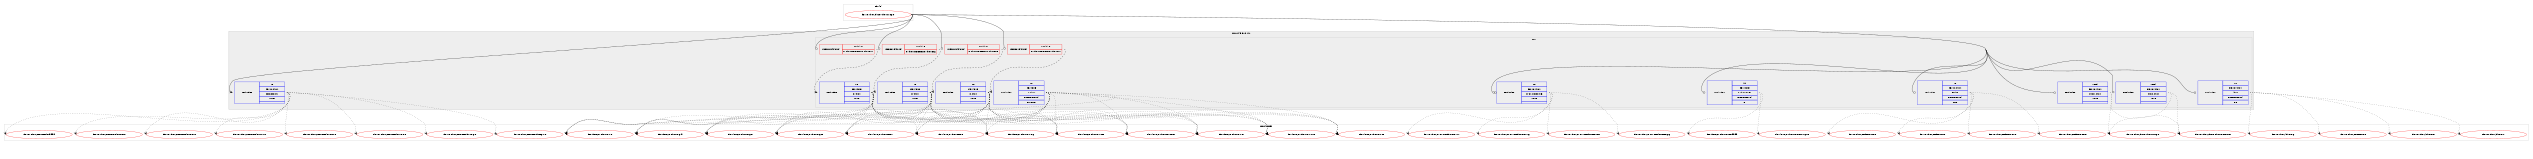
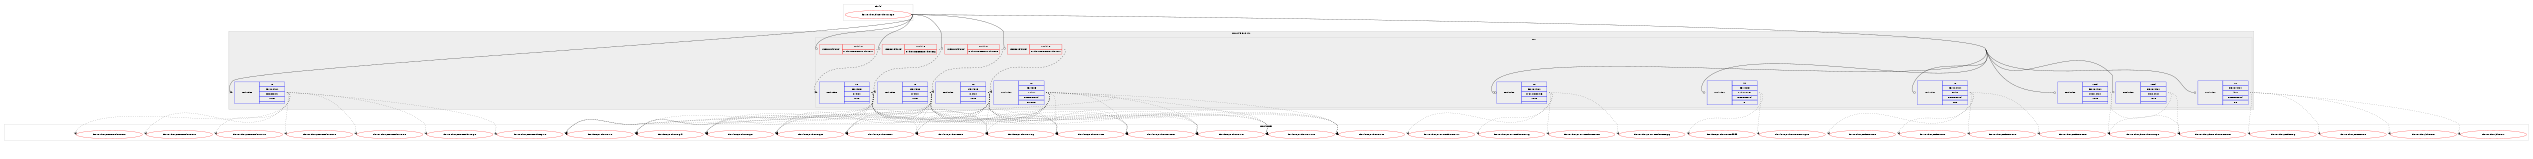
  digraph {
    compound=true
    concentrate=true
    fontname=Helvetica
    fontsize=10
    newrank=true
    rankdir=TB
    ranksep=1.5
    node [color=red fontname=Helvetica fontsize=10]
    edge [arrowhead=vee headport=w style=dotted tailport=e weight=100]
    n1 [label="dev-python/dnspython-1.16.0" width=4]
    n2 [color=blue label=<<TABLE BORDER="0" CELLBORDER="1" CELLSPACING="0" CELLPADDING="4" WIDTH="220"><TR><TD ROWSPAN="6" CELLPADDING="30">pack_dep</TD></TR><TR><TD WIDTH="110">no</TD></TR><TR><TD>dev-python</TD></TR><TR><TD>setuptools</TD></TR><TR><TD>none</TD></TR><TR><TD></TD></TR></TABLE>> shape=none]
    n3 [color=blue label=<<TABLE BORDER="0" CELLBORDER="1" CELLSPACING="0" CELLPADDING="4" WIDTH="220"><TR><TD ROWSPAN="6" CELLPADDING="30">pack_dep</TD></TR><TR><TD WIDTH="110">no</TD></TR><TR><TD>dev-lang</TD></TR><TR><TD>python</TD></TR><TR><TD>greaterequal</TD></TR><TR><TD>2.7.5-r2</TD></TR></TABLE>> shape=none]
    n4 [label=<<TABLE BORDER="0" CELLBORDER="1" CELLSPACING="0" CELLPADDING="4"><TR><TD ROWSPAN="3" CELLPADDING="10">use_conditional</TD></TR><TR><TD>positive</TD></TR><TR><TD>python_targets_python2_7</TD></TR></TABLE>> shape=none]
    n5 [color=blue label=<<TABLE BORDER="0" CELLBORDER="1" CELLSPACING="0" CELLPADDING="4" WIDTH="220"><TR><TD ROWSPAN="6" CELLPADDING="30">pack_dep</TD></TR><TR><TD WIDTH="110">no</TD></TR><TR><TD>dev-lang</TD></TR><TR><TD>python</TD></TR><TR><TD>none</TD></TR><TR><TD></TD></TR></TABLE>> shape=none]
    n6 [label=<<TABLE BORDER="0" CELLBORDER="1" CELLSPACING="0" CELLPADDING="4"><TR><TD ROWSPAN="3" CELLPADDING="10">use_conditional</TD></TR><TR><TD>positive</TD></TR><TR><TD>python_targets_python3_5</TD></TR></TABLE>> shape=none]
    n7 [color=blue label=<<TABLE BORDER="0" CELLBORDER="1" CELLSPACING="0" CELLPADDING="4" WIDTH="220"><TR><TD ROWSPAN="6" CELLPADDING="30">pack_dep</TD></TR><TR><TD WIDTH="110">no</TD></TR><TR><TD>dev-lang</TD></TR><TR><TD>python</TD></TR><TR><TD>none</TD></TR><TR><TD></TD></TR></TABLE>> shape=none]
    n8 [label=<<TABLE BORDER="0" CELLBORDER="1" CELLSPACING="0" CELLPADDING="4"><TR><TD ROWSPAN="3" CELLPADDING="10">use_conditional</TD></TR><TR><TD>positive</TD></TR><TR><TD>python_targets_python3_6</TD></TR></TABLE>> shape=none]
    n9 [color=blue label=<<TABLE BORDER="0" CELLBORDER="1" CELLSPACING="0" CELLPADDING="4" WIDTH="220"><TR><TD ROWSPAN="6" CELLPADDING="30">pack_dep</TD></TR><TR><TD WIDTH="110">no</TD></TR><TR><TD>dev-lang</TD></TR><TR><TD>python</TD></TR><TR><TD>none</TD></TR><TR><TD></TD></TR></TABLE>> shape=none]
    n10 [label=<<TABLE BORDER="0" CELLBORDER="1" CELLSPACING="0" CELLPADDING="4"><TR><TD ROWSPAN="3" CELLPADDING="10">use_conditional</TD></TR><TR><TD>positive</TD></TR><TR><TD>python_targets_python3_7</TD></TR></TABLE>> shape=none]
    n11 [color=blue label=<<TABLE BORDER="0" CELLBORDER="1" CELLSPACING="0" CELLPADDING="4" WIDTH="220"><TR><TD ROWSPAN="6" CELLPADDING="30">pack_dep</TD></TR><TR><TD WIDTH="110">no</TD></TR><TR><TD>dev-lang</TD></TR><TR><TD>python-exec</TD></TR><TR><TD>greaterequal</TD></TR><TR><TD>2</TD></TR></TABLE>> shape=none]
    n12 [color=blue label=<<TABLE BORDER="0" CELLBORDER="1" CELLSPACING="0" CELLPADDING="4" WIDTH="220"><TR><TD ROWSPAN="6" CELLPADDING="30">pack_dep</TD></TR><TR><TD WIDTH="110">no</TD></TR><TR><TD>dev-python</TD></TR><TR><TD>ecdsa</TD></TR><TR><TD>greaterequal</TD></TR><TR><TD>0.13</TD></TR></TABLE>> shape=none]
    n13 [color=blue label=<<TABLE BORDER="0" CELLBORDER="1" CELLSPACING="0" CELLPADDING="4" WIDTH="220"><TR><TD ROWSPAN="6" CELLPADDING="30">pack_dep</TD></TR><TR><TD WIDTH="110">no</TD></TR><TR><TD>dev-python</TD></TR><TR><TD>idna</TD></TR><TR><TD>greaterequal</TD></TR><TR><TD>2.1</TD></TR></TABLE>> shape=none]
    n14 [color=blue label=<<TABLE BORDER="0" CELLBORDER="1" CELLSPACING="0" CELLPADDING="4" WIDTH="220"><TR><TD ROWSPAN="6" CELLPADDING="30">pack_dep</TD></TR><TR><TD WIDTH="110">no</TD></TR><TR><TD>dev-python</TD></TR><TR><TD>pycryptodome</TD></TR><TR><TD>none</TD></TR><TR><TD></TD></TR></TABLE>> shape=none]
    n15 [color=blue label=<<TABLE BORDER="0" CELLBORDER="1" CELLSPACING="0" CELLPADDING="4" WIDTH="220"><TR><TD ROWSPAN="6" CELLPADDING="30">pack_dep</TD></TR><TR><TD WIDTH="110">weak</TD></TR><TR><TD>dev-python</TD></TR><TR><TD>dnspython</TD></TR><TR><TD>none</TD></TR><TR><TD></TD></TR></TABLE>> shape=none]
    n16 [color=blue label=<<TABLE BORDER="0" CELLBORDER="1" CELLSPACING="0" CELLPADDING="4" WIDTH="220"><TR><TD ROWSPAN="6" CELLPADDING="30">pack_dep</TD></TR><TR><TD WIDTH="110">weak</TD></TR><TR><TD>dev-python</TD></TR><TR><TD>dnspython</TD></TR><TR><TD>none</TD></TR><TR><TD></TD></TR></TABLE>> shape=none]
    n17 [label="dev-python/setuptools-36.7.2" width=4]
    n18 [label="dev-python/setuptools-40.6.3" width=4]
    n19 [label="dev-python/setuptools-41.1.0" width=4]
    n20 [label="dev-python/setuptools-41.2.0" width=4]
    n21 [label="dev-python/setuptools-41.4.0" width=4]
    n22 [label="dev-python/setuptools-41.5.0" width=4]
    n23 [label="dev-python/setuptools-41.5.1" width=4]
-   n24 [label="dev-python/setuptools-9999" width=4]
    n25 [label="dev-lang/python-2.7.15" width=4]
    n26 [label="dev-lang/python-2.7.16" width=4]
    n27 [label="dev-lang/python-3.5.5" width=4]
    n28 [label="dev-lang/python-3.5.7" width=4]
    n29 [label="dev-lang/python-3.6.5" width=4]
    n30 [label="dev-lang/python-3.6.8" width=4]
    n31 [label="dev-lang/python-3.6.9" width=4]
    n32 [label="dev-lang/python-3.7.2" width=4]
    n33 [label="dev-lang/python-3.7.3" width=4]
    n34 [label="dev-lang/python-3.7.4-r1" width=4]
    n35 [label="dev-lang/python-3.7.5" width=4]
    n36 [label="dev-lang/python-3.7.5-r1" width=4]
    n37 [label="dev-lang/python-exec-2.4.6-r1" width=4]
    n38 [label="dev-lang/python-exec-9999" width=4]
    n39 [label="dev-python/ecdsa-0.13" width=4]
    n40 [label="dev-python/ecdsa-0.13.2" width=4]
    n41 [label="dev-python/ecdsa-0.13.3" width=4]
    n42 [label="dev-python/ecdsa-0.14.1" width=4]
    n43 [label="dev-python/targets-2.5" width=4]
-   n44 [label="dev-python/idna-2.6" width=4]
+   n44 [label="dev-python/ecdsa-2.6" width=4]
    n45 [label="dev-python/idna-2.7" width=4]
    n46 [label="dev-python/idna-2.8" width=4]
    n47 [label="dev-python/pycryptodome-3.4.6" width=4]
    n48 [label="dev-python/pycryptodome-3.4.7" width=4]
    n49 [label="dev-python/pycryptodome-3.6.6" width=4]
    n50 [label="dev-python/pycryptodome-3.8.2" width=4]
    n51 [label="dev-python/dnspython-1.15.0-r1" width=4]
    n52 [label="dev-python/dnspython-1.16.0" width=4]
    subgraph cluster_1 {
      color=gray
      label=<<i>ebuild</i>>
      rank=same
      n1
    }
    subgraph cluster_2 {
      color=gray
      label=<<i>dependencies</i>>
      subgraph cluster_3 {
        color=gray
        fillcolor="#eeeeee"
        label=<<i>compile</i>>
        style=filled
        subgraph sub_4 {
          color=gray
          fillcolor="#eeeeee"
          label=<<i>compile</i>>
          style=filled
          n2
        }
      }
      subgraph cluster_5 {
        color=gray
        fillcolor="#eeeeee"
        label=<<i>compile and run</i>>
        style=filled
      }
      subgraph cluster_6 {
        color=gray
        fillcolor="#eeeeee"
        label=<<i>run</i>>
        style=filled
        subgraph sub_7 {
          color=gray
          fillcolor="#eeeeee"
          label=<<i>run</i>>
          style=filled
          n4
          subgraph sub_8 {
            color=gray
            fillcolor="#eeeeee"
            label=<<i>run</i>>
            style=filled
            n3
          }
        }
        subgraph sub_9 {
          color=gray
          fillcolor="#eeeeee"
          label=<<i>run</i>>
          style=filled
          n6
          subgraph sub_10 {
            color=gray
            fillcolor="#eeeeee"
            label=<<i>run</i>>
            style=filled
            n5
          }
        }
        subgraph sub_11 {
          color=gray
          fillcolor="#eeeeee"
          label=<<i>run</i>>
          style=filled
          n8
          subgraph sub_12 {
            color=gray
            fillcolor="#eeeeee"
            label=<<i>run</i>>
            style=filled
            n7
          }
        }
        subgraph sub_13 {
          color=gray
          fillcolor="#eeeeee"
          label=<<i>run</i>>
          style=filled
          n10
          subgraph sub_14 {
            color=gray
            fillcolor="#eeeeee"
            label=<<i>run</i>>
            style=filled
            n9
          }
        }
        subgraph sub_15 {
          color=gray
          fillcolor="#eeeeee"
          label=<<i>run</i>>
          style=filled
          n11
        }
        subgraph sub_16 {
          color=gray
          fillcolor="#eeeeee"
          label=<<i>run</i>>
          style=filled
          n12
        }
        subgraph sub_17 {
          color=gray
          fillcolor="#eeeeee"
          label=<<i>run</i>>
          style=filled
          n13
        }
        subgraph sub_18 {
          color=gray
          fillcolor="#eeeeee"
          label=<<i>run</i>>
          style=filled
          n14
        }
        subgraph sub_19 {
          color=gray
          fillcolor="#eeeeee"
          label=<<i>run</i>>
          style=filled
          n15
        }
        subgraph sub_20 {
          color=gray
          fillcolor="#eeeeee"
          label=<<i>run</i>>
          style=filled
          n16
        }
      }
    }
    subgraph cluster_21 {
      color=gray
      label=<<i>candidates</i>>
      rank=same
      subgraph sub_22 {
        color=black
        label=<<i>candidates</i>>
        nodesep=1
        rank=same
        n17
        n18
        n19
        n20
        n21
        n22
        n23
-       n24
      }
      subgraph sub_23 {
        color=black
        label=<<i>candidates</i>>
        nodesep=1
        rank=same
        n25
        n26
        n27
        n28
        n29
        n30
        n31
        n32
        n33
        n34
        n35
        n36
      }
      subgraph sub_24 {
        color=black
        label=<<i>candidates</i>>
        nodesep=1
        rank=same
        n25
        n26
        n27
        n28
        n29
        n30
        n31
        n32
        n33
        n34
        n35
        n36
      }
      subgraph sub_25 {
        color=black
        label=<<i>candidates</i>>
        nodesep=1
        rank=same
        n25
        n26
        n27
        n28
        n29
        n30
        n31
        n32
        n33
        n34
        n35
        n36
      }
      subgraph sub_26 {
        color=black
        label=<<i>candidates</i>>
        nodesep=1
        rank=same
        n25
        n26
        n27
        n28
        n29
        n30
        n31
        n32
        n33
        n34
        n35
        n36
      }
      subgraph sub_27 {
        color=black
        label=<<i>candidates</i>>
        nodesep=1
        rank=same
        n37
        n38
      }
      subgraph sub_28 {
        color=black
        label=<<i>candidates</i>>
        nodesep=1
        rank=same
        n39
        n40
        n41
        n42
      }
      subgraph sub_29 {
        color=black
        label=<<i>candidates</i>>
        nodesep=1
        rank=same
        n43
        n44
        n45
        n46
      }
      subgraph sub_30 {
        color=black
        label=<<i>candidates</i>>
        nodesep=1
        rank=same
        n47
        n48
        n49
        n50
      }
      subgraph sub_31 {
        color=black
        label=<<i>candidates</i>>
        nodesep=1
        rank=same
        n51
        n52
      }
      subgraph sub_32 {
        color=black
        label=<<i>candidates</i>>
        nodesep=1
        rank=same
        n51
        n52
      }
    }
    n1 -> n2 [style=solid weight=20]
    n1 -> n4 [arrowhead=odot style=solid weight=20]
    n1 -> n6 [arrowhead=odot style=solid weight=20]
    n1 -> n8 [arrowhead=odot style=solid weight=20]
    n1 -> n10 [arrowhead=odot style=solid weight=20]
    n1 -> n11 [arrowhead=odot style=solid weight=20]
    n1 -> n12 [arrowhead=odot style=solid weight=20]
    n1 -> n13 [arrowhead=odot style=solid weight=20]
    n1 -> n14 [arrowhead=odot style=solid weight=20]
    n1 -> n15 [arrowhead=odot style=solid weight=20]
    n1 -> n16 [arrowhead=odot style=solid weight=20]
    n2 -> n17
    n2 -> n18
    n2 -> n19
    n2 -> n20
    n2 -> n21
    n2 -> n22
    n2 -> n23
-   n2 -> n24
    n3 -> n25
    n3 -> n26
    n3 -> n27
    n3 -> n28
    n3 -> n29
    n3 -> n30
    n3 -> n31
    n3 -> n32
    n3 -> n33
    n3 -> n34
    n3 -> n35
    n3 -> n36
    n4 -> n3 [style=dashed weight=20]
    n5 -> n25
    n5 -> n26
    n5 -> n27
    n5 -> n28
    n5 -> n29
    n5 -> n30
    n5 -> n31
    n5 -> n32
    n5 -> n33
    n5 -> n34
    n5 -> n35
    n5 -> n36
    n6 -> n5 [style=dashed weight=20]
    n7 -> n25
    n7 -> n26
    n7 -> n27
    n7 -> n28
    n7 -> n29
    n7 -> n30
    n7 -> n31
    n7 -> n32
    n7 -> n33
    n7 -> n34
    n7 -> n35
    n7 -> n36
    n8 -> n7 [style=dashed weight=20]
    n9 -> n25
    n9 -> n26
    n9 -> n27
    n9 -> n28
    n9 -> n29
    n9 -> n30
    n9 -> n31
    n9 -> n32
    n9 -> n33
    n9 -> n34
    n9 -> n35
    n9 -> n36
    n10 -> n9 [style=dashed weight=20]
    n11 -> n37
    n11 -> n38
    n12 -> n39
    n12 -> n40
    n12 -> n41
    n12 -> n42
    n13 -> n43
    n13 -> n44
    n13 -> n45
    n13 -> n46
    n14 -> n47
    n14 -> n48
    n14 -> n49
    n14 -> n50
    n15 -> n51
    n15 -> n52
    n16 -> n51
    n16 -> n52
  }
